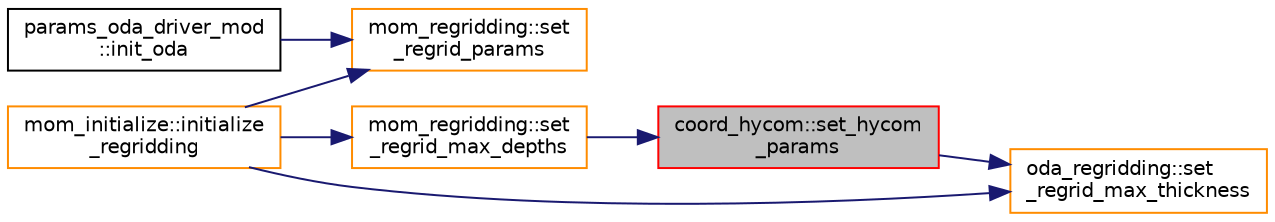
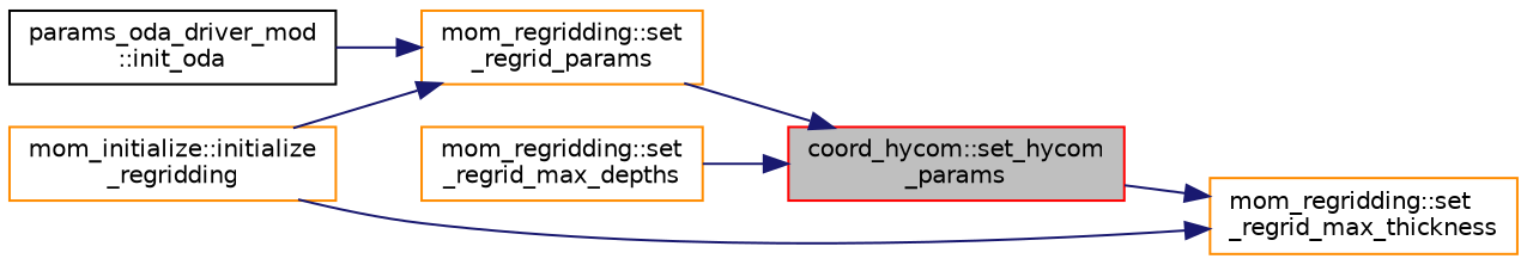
  digraph {
    rankdir=RL
    node [color=darkorange fillcolor=white fontname=Helvetica fontsize=10 shape=record style=filled]
    edge [color=midnightblue dir=back fontname=Helvetica fontsize=10 labelfontname=Helvetica labelfontsize=10 style=solid]
    n1 [color=red fillcolor=grey75 fontcolor=black height=0.2 label="coord_hycom::set_hycom\l_params" width=0.4]
    n2 [height=0.2 label="mom_regridding::set\l_regrid_max_depths" width=0.4]
    n3 [height=0.2 label="mom_regridding::set\l_regrid_params" width=0.4]
    n4 [height=0.2 label="mom_initialize::initialize\l_regridding" width=0.4]
-   n5 [height=0.2 label="oda_regridding::set\l_regrid_max_thickness" width=0.4]
+   n5 [height=0.2 label="mom_regridding::set\l_regrid_max_thickness" width=0.4]
    n6 [color=black height=0.2 label="params_oda_driver_mod\l::init_oda" width=0.4]
    n1 -> n2
-   n2 -> n4
+   n1 -> n3
    n3 -> n4
    n3 -> n6
    n5 -> n1
    n5 -> n4
  }
